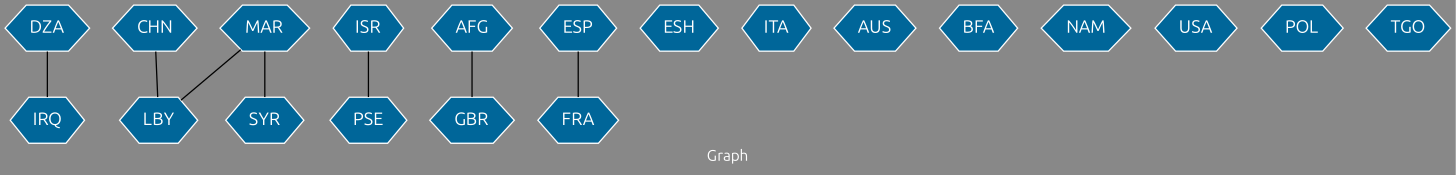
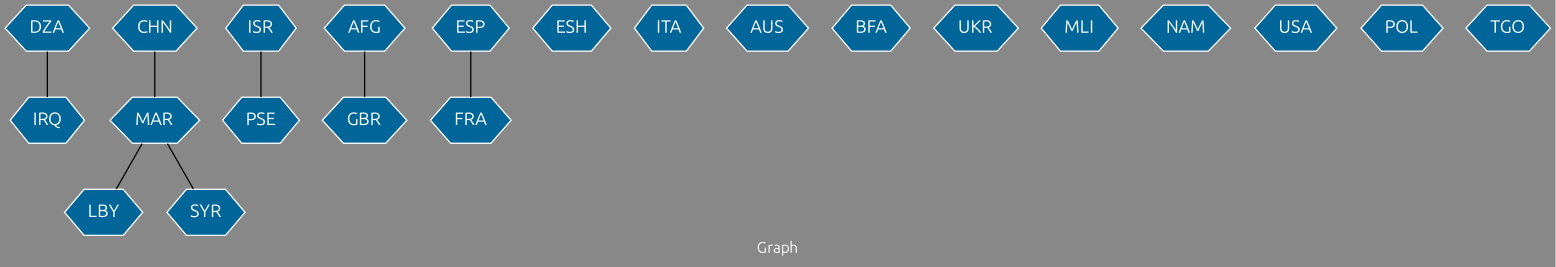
  graph {
    bgcolor="#888888"
    fontcolor=white
    fontname=Ubuntu
    fontsize=12
    label="Graph"
    node [color=white fillcolor="#006699" fontcolor=white fontname=Ubuntu shape=hexagon style=filled]
    edge [arrowhead=open color=black fontcolor=white fontname=Ubuntu fontsize=12 weight=1]
    n1 [label=DZA]
    n2 [label=IRQ]
    n3 [label=LBY]
    n4 [label=SYR]
    n5 [label=MAR]
    n6 [label=ISR]
    n7 [label=PSE]
    n8 [label=AFG]
    n9 [label=GBR]
    n10 [label=FRA]
    n11 [label=ESH]
    n12 [label=ESP]
    n13 [label=ITA]
    n14 [label=AUS]
    n15 [label=BFA]
+   n16 [label=UKR]
+   n17 [label=MLI]
    n18 [label=NAM]
    n19 [label=CHN]
    n20 [label=USA]
    n21 [label=POL]
    n22 [label=TGO]
    n1 -- n2
    n5 -- n3
    n5 -- n4
    n6 -- n7
    n8 -- n9
    n12 -- n10
-   n19 -- n3
+   n19 -- n5
  }
